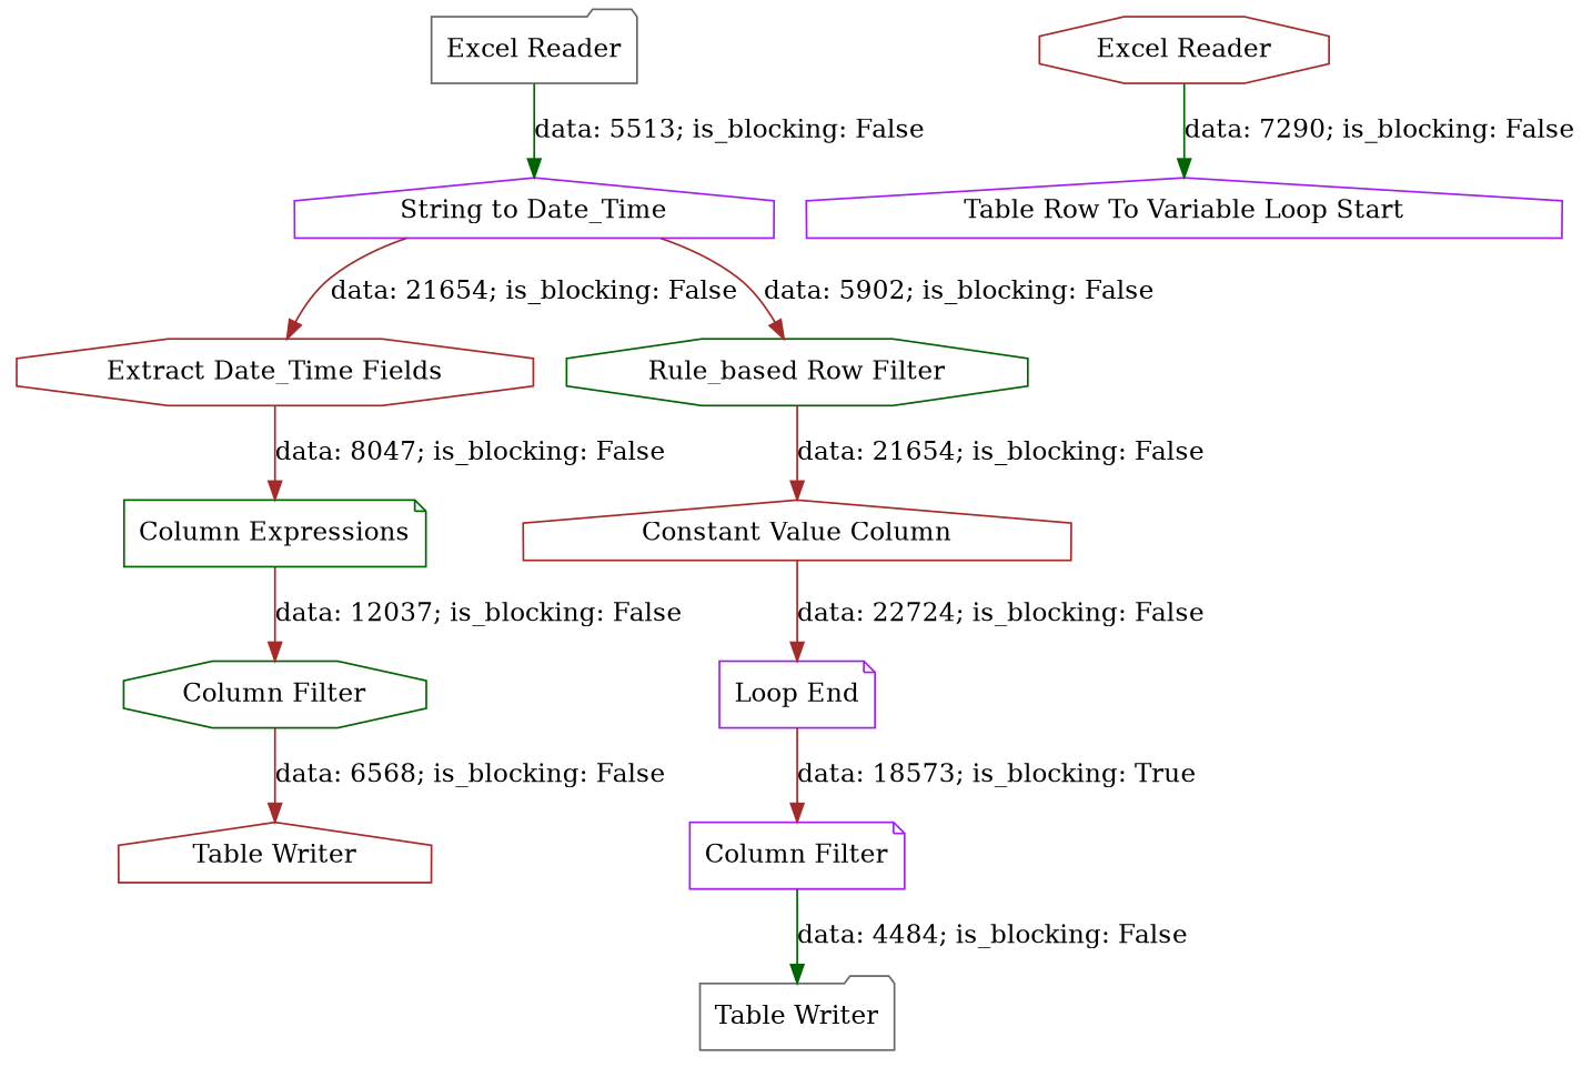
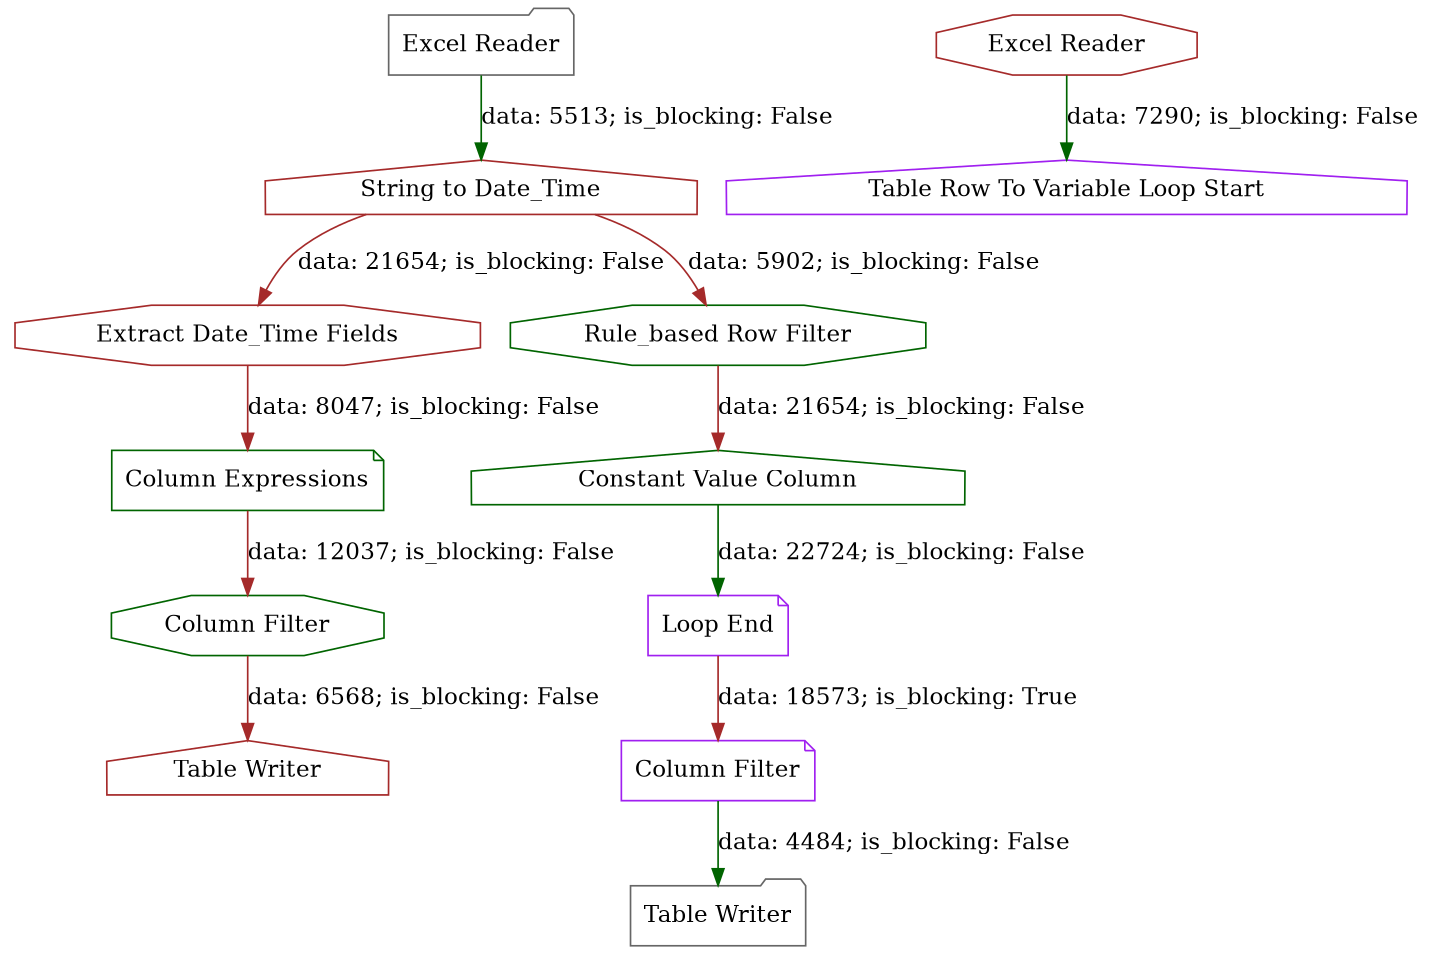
  digraph {
    rankdir=TB
    node [color=brown shape=octagon]
    edge [color=brown]
    n1 [label="Extract Date_Time Fields"]
    n2 [color=darkgreen label="Column Expressions" shape=note]
    n3 [color=darkgreen label="Column Filter"]
    n4 [color=purple label="Column Filter" shape=note]
    n5 [color=gray40 label="Table Writer" shape=folder]
    n6 [label="Table Writer" shape=house]
    n7 [color=darkgreen label="Rule_based Row Filter"]
-   n8 [label="Constant Value Column" shape=house]
+   n8 [color=darkgreen label="Constant Value Column" shape=house]
    n9 [color=purple label="Loop End" shape=note]
-   n10 [color=purple label="String to Date_Time" shape=house]
+   n10 [label="String to Date_Time" shape=house]
    n11 [color=purple label="Table Row To Variable Loop Start" shape=house]
    n12 [label="Excel Reader"]
    n13 [color=gray40 label="Excel Reader" shape=folder]
    n1 -> n2 [label="data: 8047; is_blocking: False"]
    n2 -> n3 [label="data: 12037; is_blocking: False"]
    n3 -> n6 [label="data: 6568; is_blocking: False"]
    n4 -> n5 [color=darkgreen label="data: 4484; is_blocking: False"]
    n7 -> n8 [label="data: 21654; is_blocking: False"]
-   n8 -> n9 [label="data: 22724; is_blocking: False"]
+   n8 -> n9 [color=darkgreen label="data: 22724; is_blocking: False"]
    n9 -> n4 [label="data: 18573; is_blocking: True"]
    n10 -> n1 [label="data: 21654; is_blocking: False"]
    n10 -> n7 [label="data: 5902; is_blocking: False"]
    n12 -> n11 [color=darkgreen label="data: 7290; is_blocking: False"]
    n13 -> n10 [color=darkgreen label="data: 5513; is_blocking: False"]
  }
